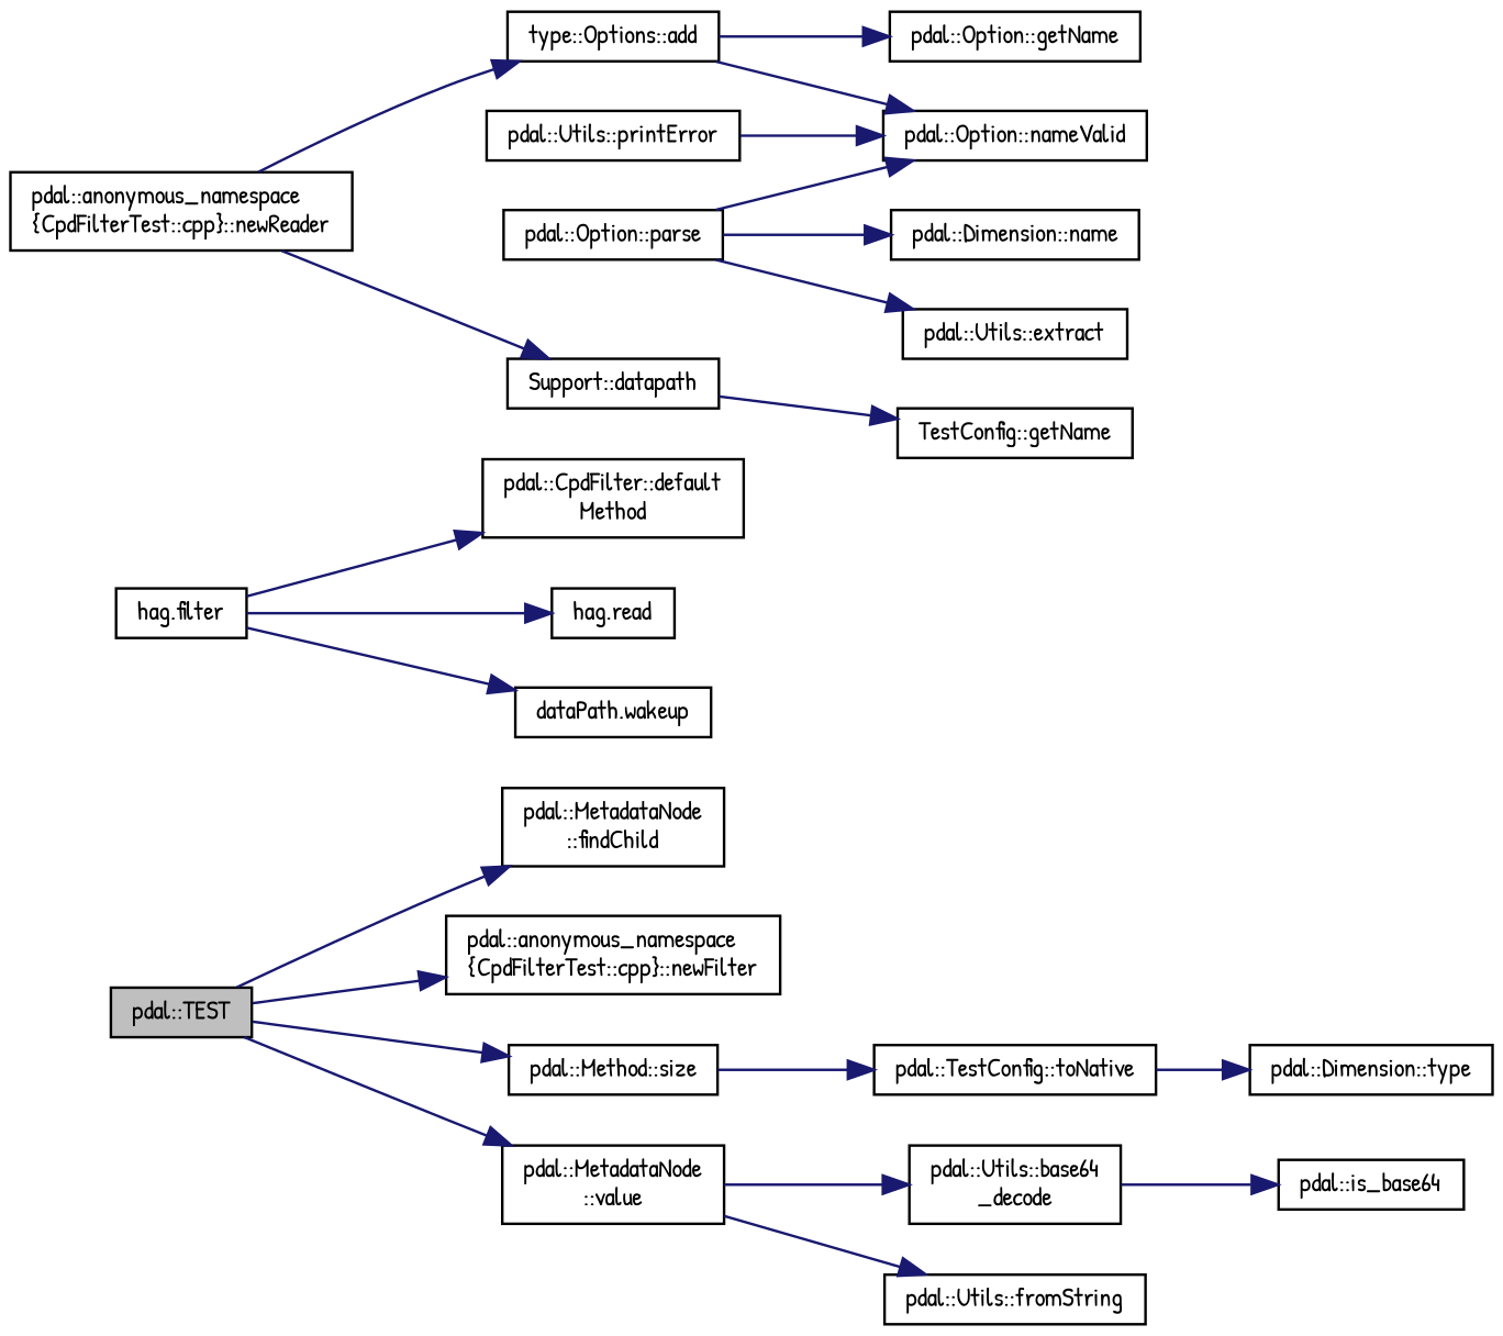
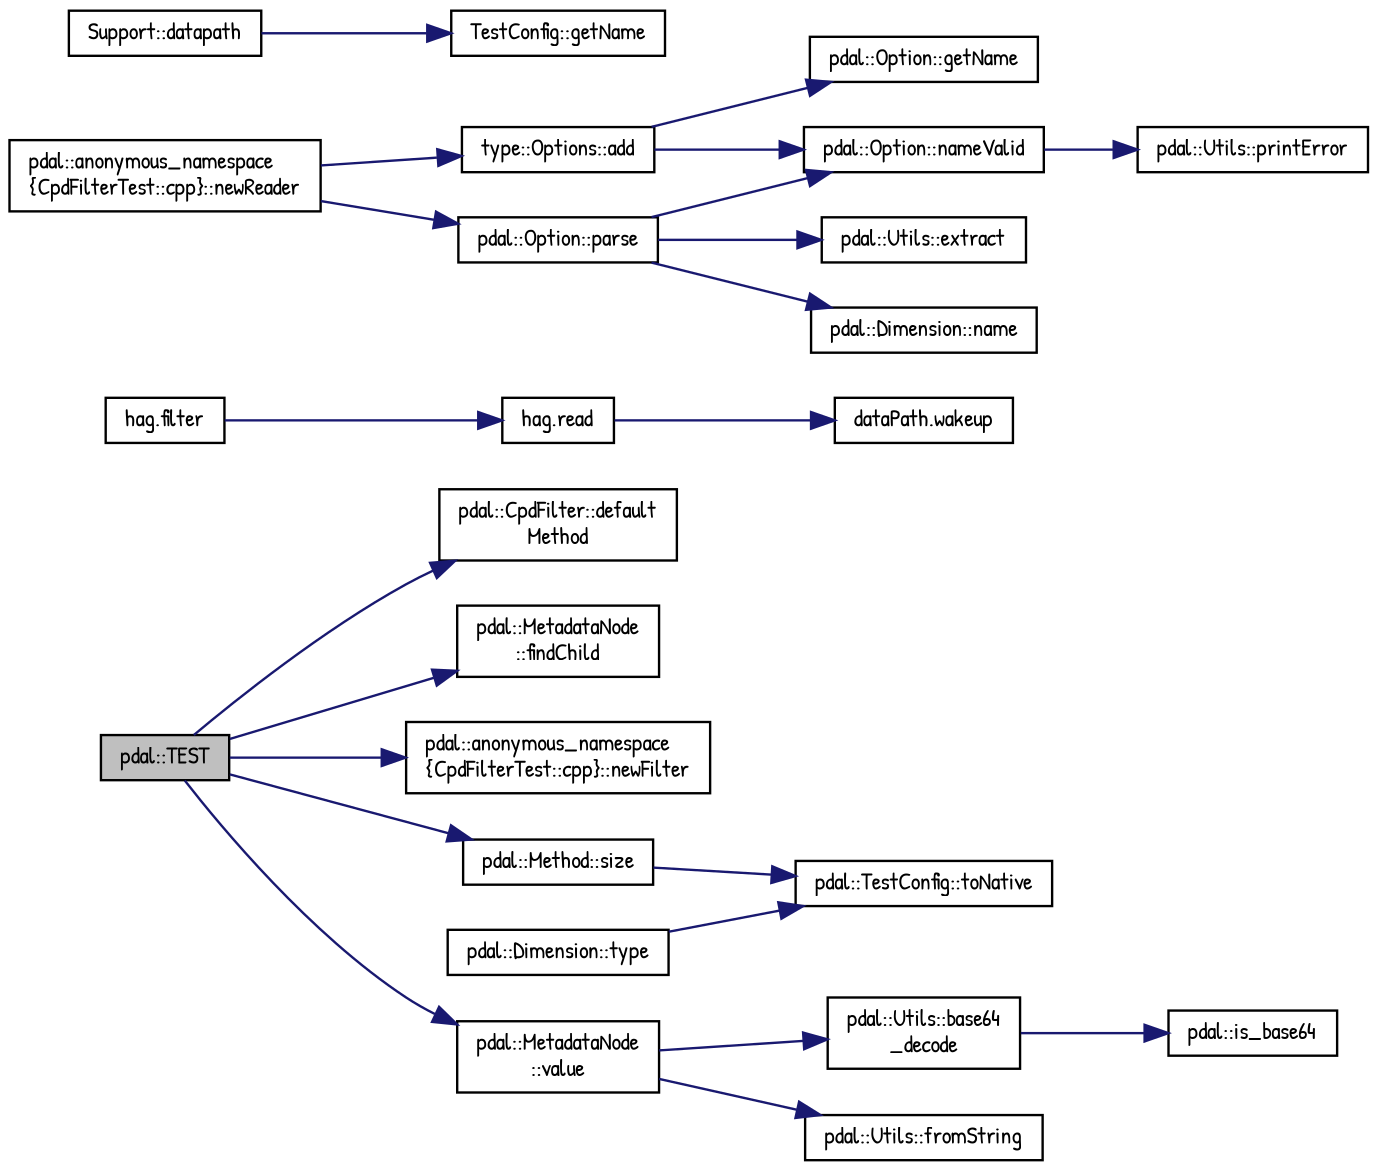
  digraph {
    fontname="Patrick Hand"
    rankdir=LR
    node [color=black fillcolor=white fontname="Patrick Hand" fontsize=10 shape=record style=filled]
    edge [color=midnightblue fontname="Patrick Hand" fontsize=10 labelfontname=Helvetica labelfontsize=10 style=solid]
    n1 [fillcolor=grey75 fontcolor=black height=0.2 label="pdal::TEST" width=0.4]
    n2 [height=0.2 label="pdal::CpdFilter::default\lMethod" width=0.4]
    n3 [height=0.2 label="pdal::MetadataNode\l::findChild" width=0.4]
    n4 [height=0.2 label="pdal::anonymous_namespace\l\{CpdFilterTest::cpp\}::newFilter" width=0.4]
    n5 [height=0.2 label="pdal::Method::size" width=0.4]
    n6 [height=0.2 label="pdal::MetadataNode\l::value" width=0.4]
    n7 [height=0.2 label="hag.filter" width=0.4]
    n8 [height=0.2 label="hag.read" width=0.4]
    n9 [height=0.2 label="dataPath.wakeup" width=0.4]
    n10 [height=0.2 label="pdal::anonymous_namespace\l\{CpdFilterTest::cpp\}::newReader" width=0.4]
    n11 [height=0.2 label="type::Options::add" width=0.4]
    n12 [height=0.2 label="Support::datapath" width=0.4]
    n13 [height=0.2 label="pdal::TestConfig::toNative" width=0.4]
    n14 [height=0.2 label="pdal::Utils::base64\l_decode" width=0.4]
    n15 [height=0.2 label="pdal::Utils::fromString" width=0.4]
    n16 [height=0.2 label="pdal::Option::nameValid" width=0.4]
    n17 [height=0.2 label="pdal::Option::getName" width=0.4]
    n18 [height=0.2 label="TestConfig::getName" width=0.4]
    n19 [height=0.2 label="pdal::Utils::printError" width=0.4]
    n20 [height=0.2 label="pdal::Option::parse" width=0.4]
    n21 [height=0.2 label="pdal::Utils::extract" width=0.4]
    n22 [height=0.2 label="pdal::Dimension::name" width=0.4]
    n23 [height=0.2 label="pdal::Dimension::type" width=0.4]
    n24 [height=0.2 label="pdal::is_base64" width=0.4]
-   n7 -> n2
+   n1 -> n2
    n1 -> n3
    n1 -> n4
    n1 -> n5
    n1 -> n6
    n5 -> n13
    n6 -> n14
    n6 -> n15
    n7 -> n8
-   n7 -> n9
+   n8 -> n9
    n10 -> n11
-   n10 -> n12
+   n10 -> n20
    n11 -> n16
    n11 -> n17
    n12 -> n18
-   n13 -> n23
+   n23 -> n13
    n14 -> n24
-   n19 -> n16
+   n16 -> n19
    n20 -> n16
    n20 -> n21
    n20 -> n22
  }
